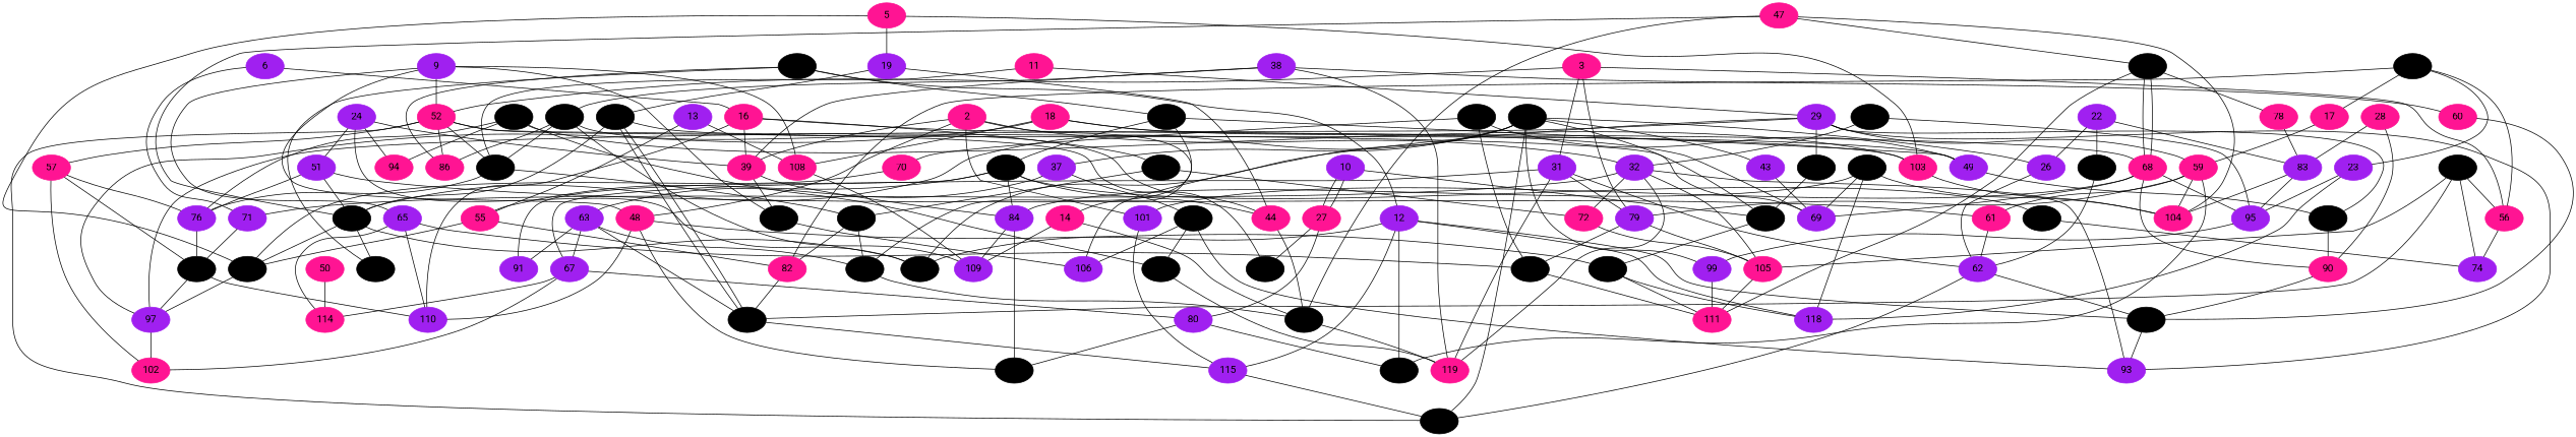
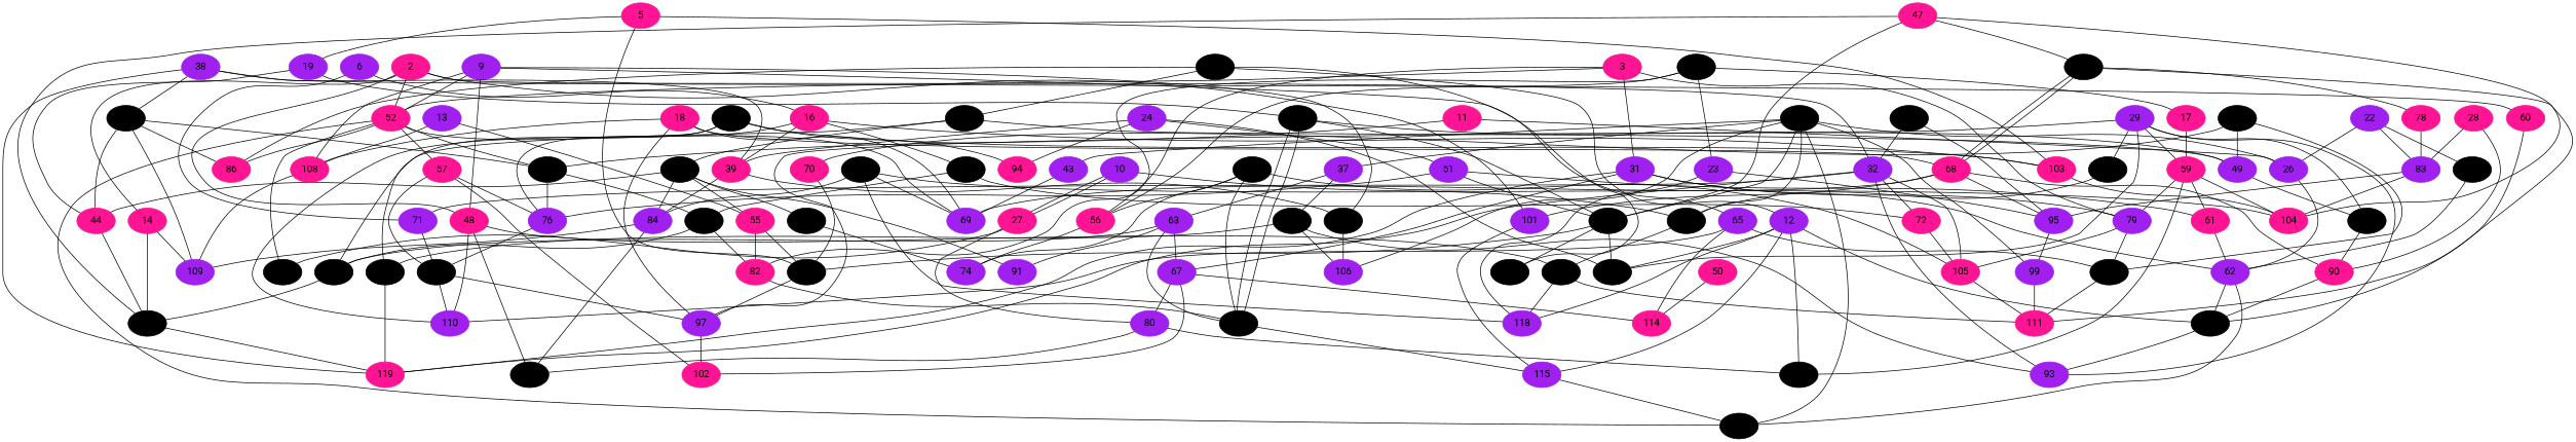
  graph {
    fontname=Roboto
    node [color=purple fontname=Roboto style=filled]
    edge [fontname=Roboto]
    1 [color=black]
    64 [color=black]
    76
    94 [color=deeppink]
    103 [color=deeppink]
    119 [color=deeppink]
    96 [color=black]
    104 [color=deeppink]
    2 [color=deeppink]
    14 [color=deeppink]
    32
    48 [color=deeppink]
    52 [color=deeppink]
    101
    109
    113 [color=black]
    71
    93
    72 [color=deeppink]
    105 [color=deeppink]
    110
    58 [color=black]
    107 [color=black]
    86 [color=deeppink]
    117 [color=black]
    53 [color=black]
    69
    112 [color=black]
    57 [color=deeppink]
    115
    3 [color=deeppink]
    31
    56 [color=deeppink]
    79
    62
    67
    74
    87 [color=black]
    4 [color=black]
    12
    21 [color=black]
    98 [color=black]
    89 [color=black]
    92 [color=black]
    116 [color=black]
    118
    49
    42 [color=black]
    85 [color=black]
    5 [color=deeppink]
    19
    88 [color=black]
    25 [color=black]
    44 [color=deeppink]
    97
    16 [color=deeppink]
    6
    34 [color=black]
    39 [color=deeppink]
    7 [color=black]
    95
    99
    8 [color=black]
    26
    36 [color=black]
    37
    43
    81 [color=black]
    106
    46 [color=black]
    63
    111 [color=deeppink]
    9
    65
    66 [color=black]
    108 [color=deeppink]
    114 [color=deeppink]
    10
    27 [color=deeppink]
    80
    11 [color=deeppink]
    29
    59 [color=deeppink]
    33 [color=black]
    73 [color=black]
    77 [color=black]
    13
    55 [color=deeppink]
    82 [color=deeppink]
    15 [color=black]
    17 [color=deeppink]
    23
    100 [color=black]
    84
    61 [color=deeppink]
    18 [color=deeppink]
    68 [color=deeppink]
    78 [color=deeppink]
    83
    102 [color=deeppink]
    20 [color=black]
    70 [color=deeppink]
    45 [color=black]
    91
    22
    35 [color=black]
    24
    51
    28 [color=deeppink]
    90 [color=deeppink]
    30 [color=black]
    38
    41 [color=black]
    60 [color=deeppink]
    40 [color=black]
    47 [color=deeppink]
    54 [color=black]
    50 [color=deeppink]
    1 -- 64
    1 -- 76
    1 -- 94
    1 -- 103
    64 -- 119
    76 -- 96
    103 -- 104
    96 -- 110
    96 -- 97
    2 -- 14
    2 -- 32
    2 -- 48
-   2 -- 39
+   2 -- 52
    2 -- 101
    14 -- 109
    14 -- 113
    32 -- 119
    32 -- 71
    32 -- 93
    32 -- 72
    32 -- 105
    48 -- 110
    48 -- 58
    48 -- 107
    52 -- 86
    52 -- 117
    52 -- 53
    52 -- 69
    52 -- 112
    52 -- 57
    101 -- 115
    113 -- 119
    71 -- 96
    72 -- 105
    105 -- 111
    58 -- 118
    58 -- 111
    53 -- 76
    53 -- 77
    57 -- 76
    57 -- 96
    57 -- 102
    115 -- 117
    3 -- 52
    3 -- 31
    3 -- 56
    3 -- 79
    31 -- 119
    31 -- 79
    31 -- 62
    31 -- 67
    56 -- 74
    79 -- 105
    79 -- 87
    62 -- 117
    62 -- 92
    67 -- 114
    67 -- 80
    67 -- 102
    87 -- 111
    4 -- 86
    4 -- 12
    4 -- 21
    4 -- 98
    12 -- 115
    12 -- 89
    12 -- 92
    12 -- 116
    12 -- 118
    21 -- 49
    21 -- 42
    21 -- 85
    92 -- 93
    49 -- 73
    42 -- 44
    42 -- 55
    42 -- 84
    42 -- 45
    42 -- 91
    85 -- 113
    5 -- 103
    5 -- 19
    5 -- 88
    19 -- 25
    19 -- 44
    88 -- 97
    25 -- 49
    25 -- 81
    25 -- 100
    25 -- 100
    44 -- 113
    97 -- 102
    16 -- 103
    16 -- 110
    16 -- 34
    16 -- 39
    6 -- 71
    6 -- 16
    34 -- 72
    34 -- 77
    39 -- 66
    39 -- 84
    7 -- 32
    7 -- 95
    95 -- 99
    99 -- 111
    8 -- 117
    8 -- 99
    8 -- 26
    8 -- 36
    8 -- 37
    8 -- 43
    8 -- 81
    8 -- 106
    26 -- 62
    36 -- 58
    37 -- 46
    37 -- 63
    43 -- 69
    81 -- 98
    81 -- 116
    81 -- 88
    46 -- 64
    46 -- 93
    46 -- 106
    63 -- 67
    63 -- 85
    63 -- 100
    63 -- 91
    9 -- 48
    9 -- 52
    9 -- 65
    9 -- 66
    9 -- 108
    65 -- 110
    65 -- 87
    65 -- 114
    66 -- 106
    108 -- 109
    10 -- 36
    10 -- 27
    10 -- 27
    27 -- 112
    27 -- 80
    80 -- 107
    80 -- 89
    11 -- 53
-   11 -- 29
+   11 -- 26
    29 -- 93
    29 -- 116
    29 -- 97
    29 -- 59
    29 -- 33
    29 -- 73
    59 -- 104
    59 -- 79
    59 -- 89
    59 -- 61
    33 -- 36
    73 -- 90
    77 -- 85
    77 -- 82
    13 -- 108
    13 -- 55
    55 -- 88
    55 -- 82
    82 -- 100
    15 -- 56
    15 -- 82
    15 -- 17
    15 -- 23
    17 -- 59
    23 -- 118
    23 -- 95
    100 -- 115
    84 -- 109
    84 -- 107
    61 -- 62
    18 -- 69
    18 -- 97
    18 -- 108
    18 -- 68
    68 -- 101
    68 -- 69
    68 -- 95
    68 -- 90
    78 -- 83
    83 -- 104
    83 -- 95
    20 -- 87
    20 -- 49
    20 -- 70
    70 -- 88
    45 -- 74
    22 -- 26
    22 -- 83
    22 -- 35
    35 -- 62
    24 -- 94
    24 -- 116
    24 -- 39
    24 -- 51
    51 -- 76
    51 -- 81
    51 -- 61
    28 -- 83
    28 -- 90
    90 -- 92
    30 -- 104
    30 -- 69
    30 -- 118
    30 -- 84
    38 -- 119
    38 -- 39
    38 -- 41
    38 -- 60
    41 -- 109
    41 -- 86
    41 -- 53
    41 -- 44
    60 -- 92
    40 -- 105
    40 -- 56
    40 -- 74
    40 -- 100
    47 -- 104
    47 -- 113
    47 -- 81
    47 -- 54
    54 -- 111
    54 -- 68
    54 -- 68
    54 -- 78
    50 -- 114
  }
